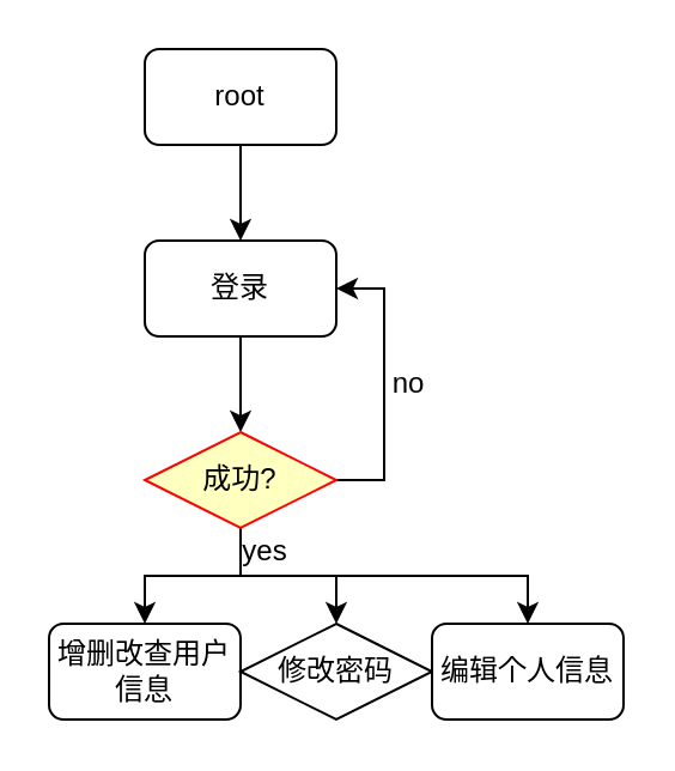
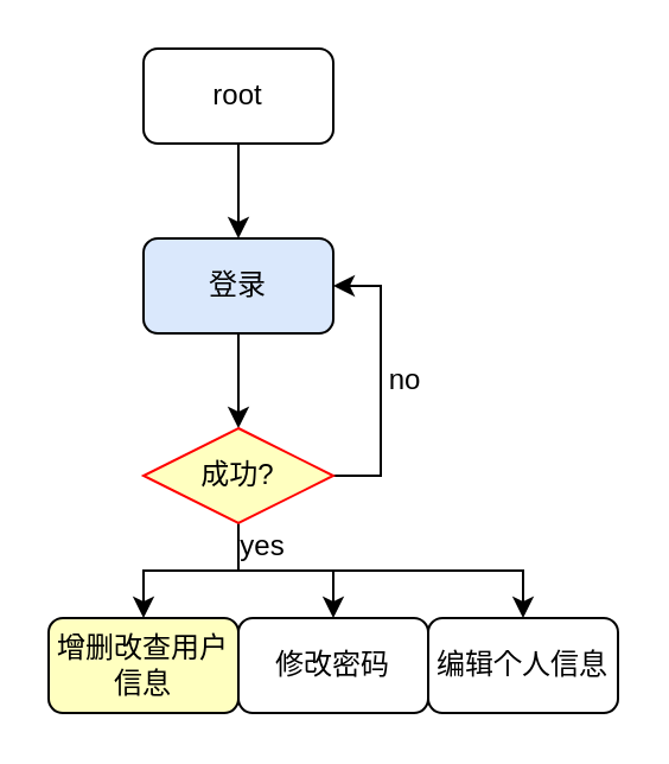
  <mxCell id="0" />
  <mxCell id="1" parent="0" />
  <mxCell id="2" value="" style="edgeStyle=orthogonalEdgeStyle;rounded=0;orthogonalLoop=1;jettySize=auto;html=1;" edge="1" parent="1" source="3" target="5"><mxGeometry relative="1" as="geometry" /></mxCell>
  <mxCell id="3" value="root" style="rounded=1;whiteSpace=wrap;html=1;" vertex="1" parent="1"><mxGeometry x="60" y="20" width="80" height="40" as="geometry" /></mxCell>
  <mxCell id="4" value="" style="edgeStyle=orthogonalEdgeStyle;rounded=0;orthogonalLoop=1;jettySize=auto;html=1;" edge="1" parent="1" source="5" target="10"><mxGeometry relative="1" as="geometry" /></mxCell>
- <mxCell id="5" value="登录" style="rounded=1;whiteSpace=wrap;html=1;" vertex="1" parent="1"><mxGeometry x="60" y="100" width="80" height="40" as="geometry" /></mxCell>
+ <mxCell id="5" value="登录" style="rounded=1;whiteSpace=wrap;html=1;fillColor=#dae8fc;" vertex="1" parent="1"><mxGeometry x="60" y="100" width="80" height="40" as="geometry" /></mxCell>
  <mxCell id="6" style="edgeStyle=orthogonalEdgeStyle;rounded=0;orthogonalLoop=1;jettySize=auto;html=1;exitX=1;exitY=0.5;exitDx=0;exitDy=0;entryX=1;entryY=0.5;entryDx=0;entryDy=0;" edge="1" parent="1" source="10" target="5"><mxGeometry relative="1" as="geometry" /></mxCell>
  <mxCell id="7" style="edgeStyle=orthogonalEdgeStyle;rounded=0;orthogonalLoop=1;jettySize=auto;html=1;exitX=0.5;exitY=1;exitDx=0;exitDy=0;entryX=0.5;entryY=0;entryDx=0;entryDy=0;" edge="1" parent="1" source="10" target="12"><mxGeometry relative="1" as="geometry" /></mxCell>
  <mxCell id="8" style="edgeStyle=orthogonalEdgeStyle;rounded=0;orthogonalLoop=1;jettySize=auto;html=1;exitX=0.5;exitY=1;exitDx=0;exitDy=0;" edge="1" parent="1" source="10" target="13"><mxGeometry relative="1" as="geometry" /></mxCell>
  <mxCell id="9" style="edgeStyle=orthogonalEdgeStyle;rounded=0;orthogonalLoop=1;jettySize=auto;html=1;exitX=0.5;exitY=1;exitDx=0;exitDy=0;" edge="1" parent="1" source="10" target="14"><mxGeometry relative="1" as="geometry" /></mxCell>
  <mxCell id="10" value="成功?" style="rhombus;whiteSpace=wrap;html=1;fillColor=#ffffc0;strokeColor=#ff0000;" vertex="1" parent="1"><mxGeometry x="60" y="180" width="80" height="40" as="geometry" /></mxCell>
  <mxCell id="11" value="no" style="text;html=1;align=center;verticalAlign=middle;resizable=0;points=[];autosize=1;strokeColor=none;fillColor=none;" vertex="1" parent="1"><mxGeometry x="155" y="150" width="30" height="20" as="geometry" /></mxCell>
- <mxCell id="12" value="增删改查用户信息" style="rounded=1;whiteSpace=wrap;html=1;" vertex="1" parent="1"><mxGeometry x="20" y="260" width="80" height="40" as="geometry" /></mxCell>
- <mxCell id="13" value="修改密码" style="rhombus;whiteSpace=wrap;html=1;" vertex="1" parent="1"><mxGeometry x="100" y="260" width="80" height="40" as="geometry" /></mxCell>
+ <mxCell id="12" value="增删改查用户信息" style="rounded=1;whiteSpace=wrap;html=1;fillColor=#ffffc0;" vertex="1" parent="1"><mxGeometry x="20" y="260" width="80" height="40" as="geometry" /></mxCell>
+ <mxCell id="13" value="修改密码" style="rounded=1;whiteSpace=wrap;html=1;" vertex="1" parent="1"><mxGeometry x="100" y="260" width="80" height="40" as="geometry" /></mxCell>
  <mxCell id="14" value="编辑个人信息" style="rounded=1;whiteSpace=wrap;html=1;" vertex="1" parent="1"><mxGeometry x="180" y="260" width="80" height="40" as="geometry" /></mxCell>
  <mxCell id="15" value="yes" style="text;html=1;align=center;verticalAlign=middle;resizable=0;points=[];autosize=1;strokeColor=none;fillColor=none;" vertex="1" parent="1"><mxGeometry x="95" y="220" width="30" height="20" as="geometry" /></mxCell>
